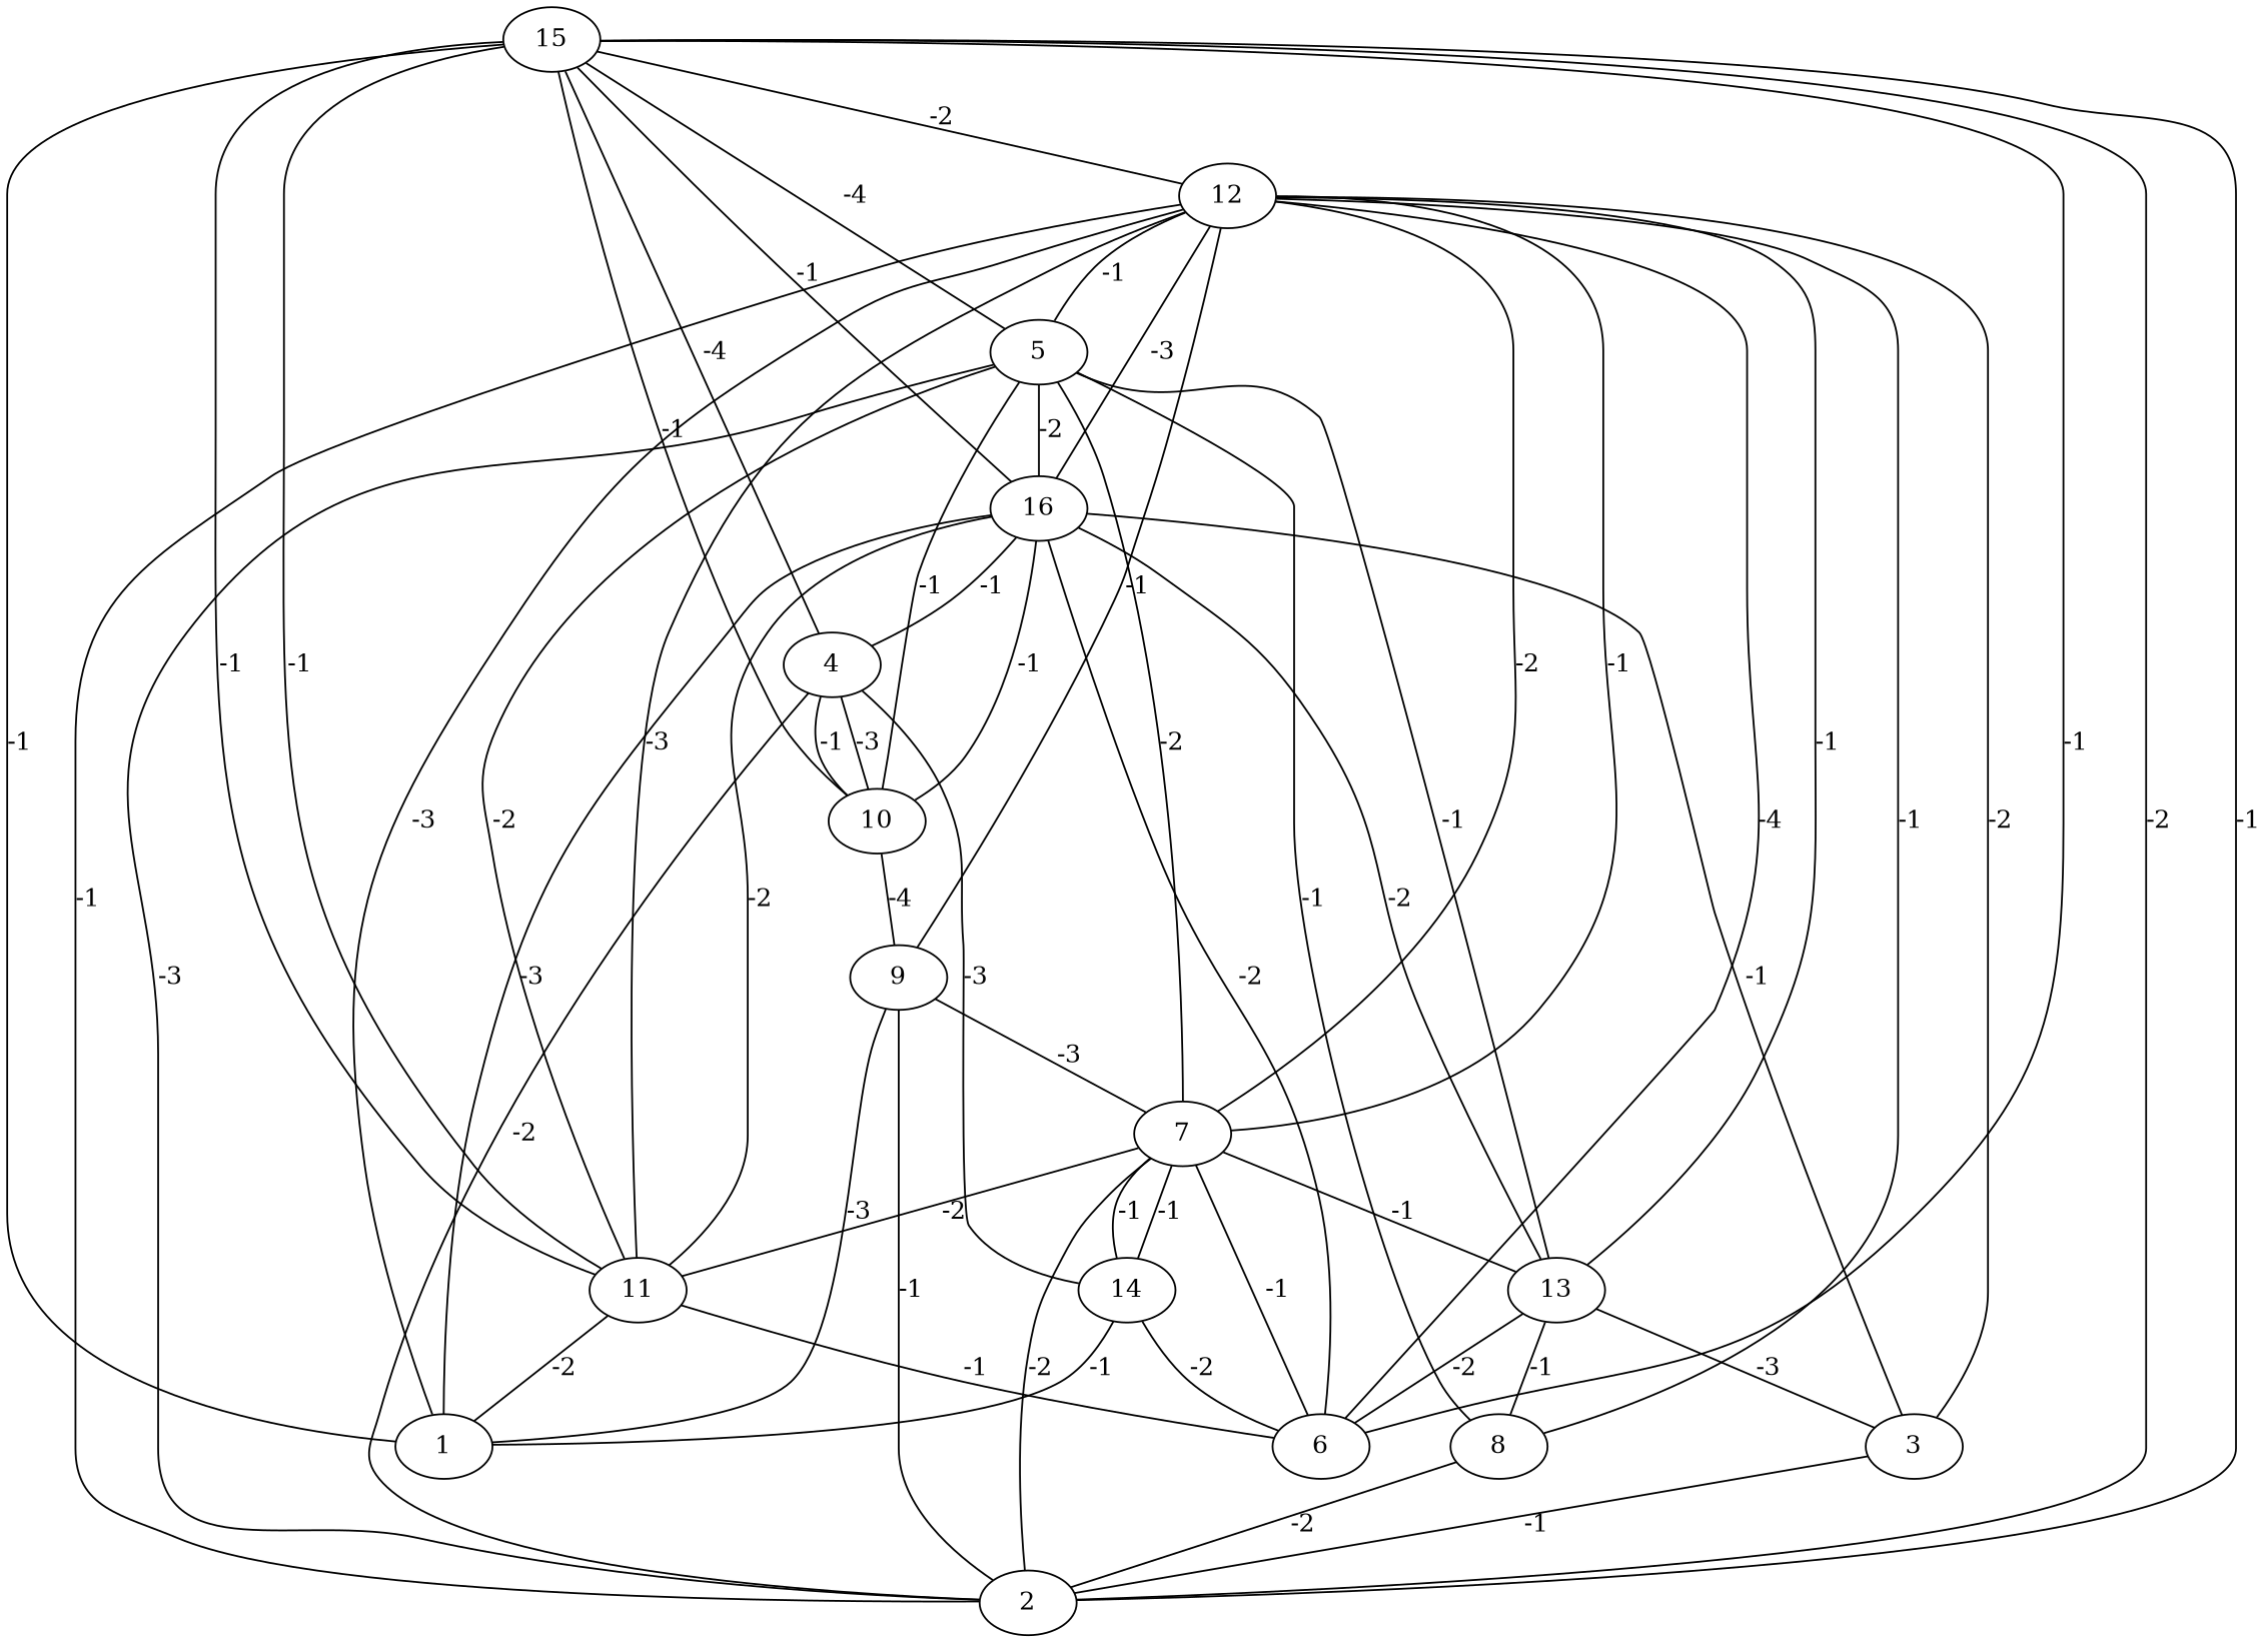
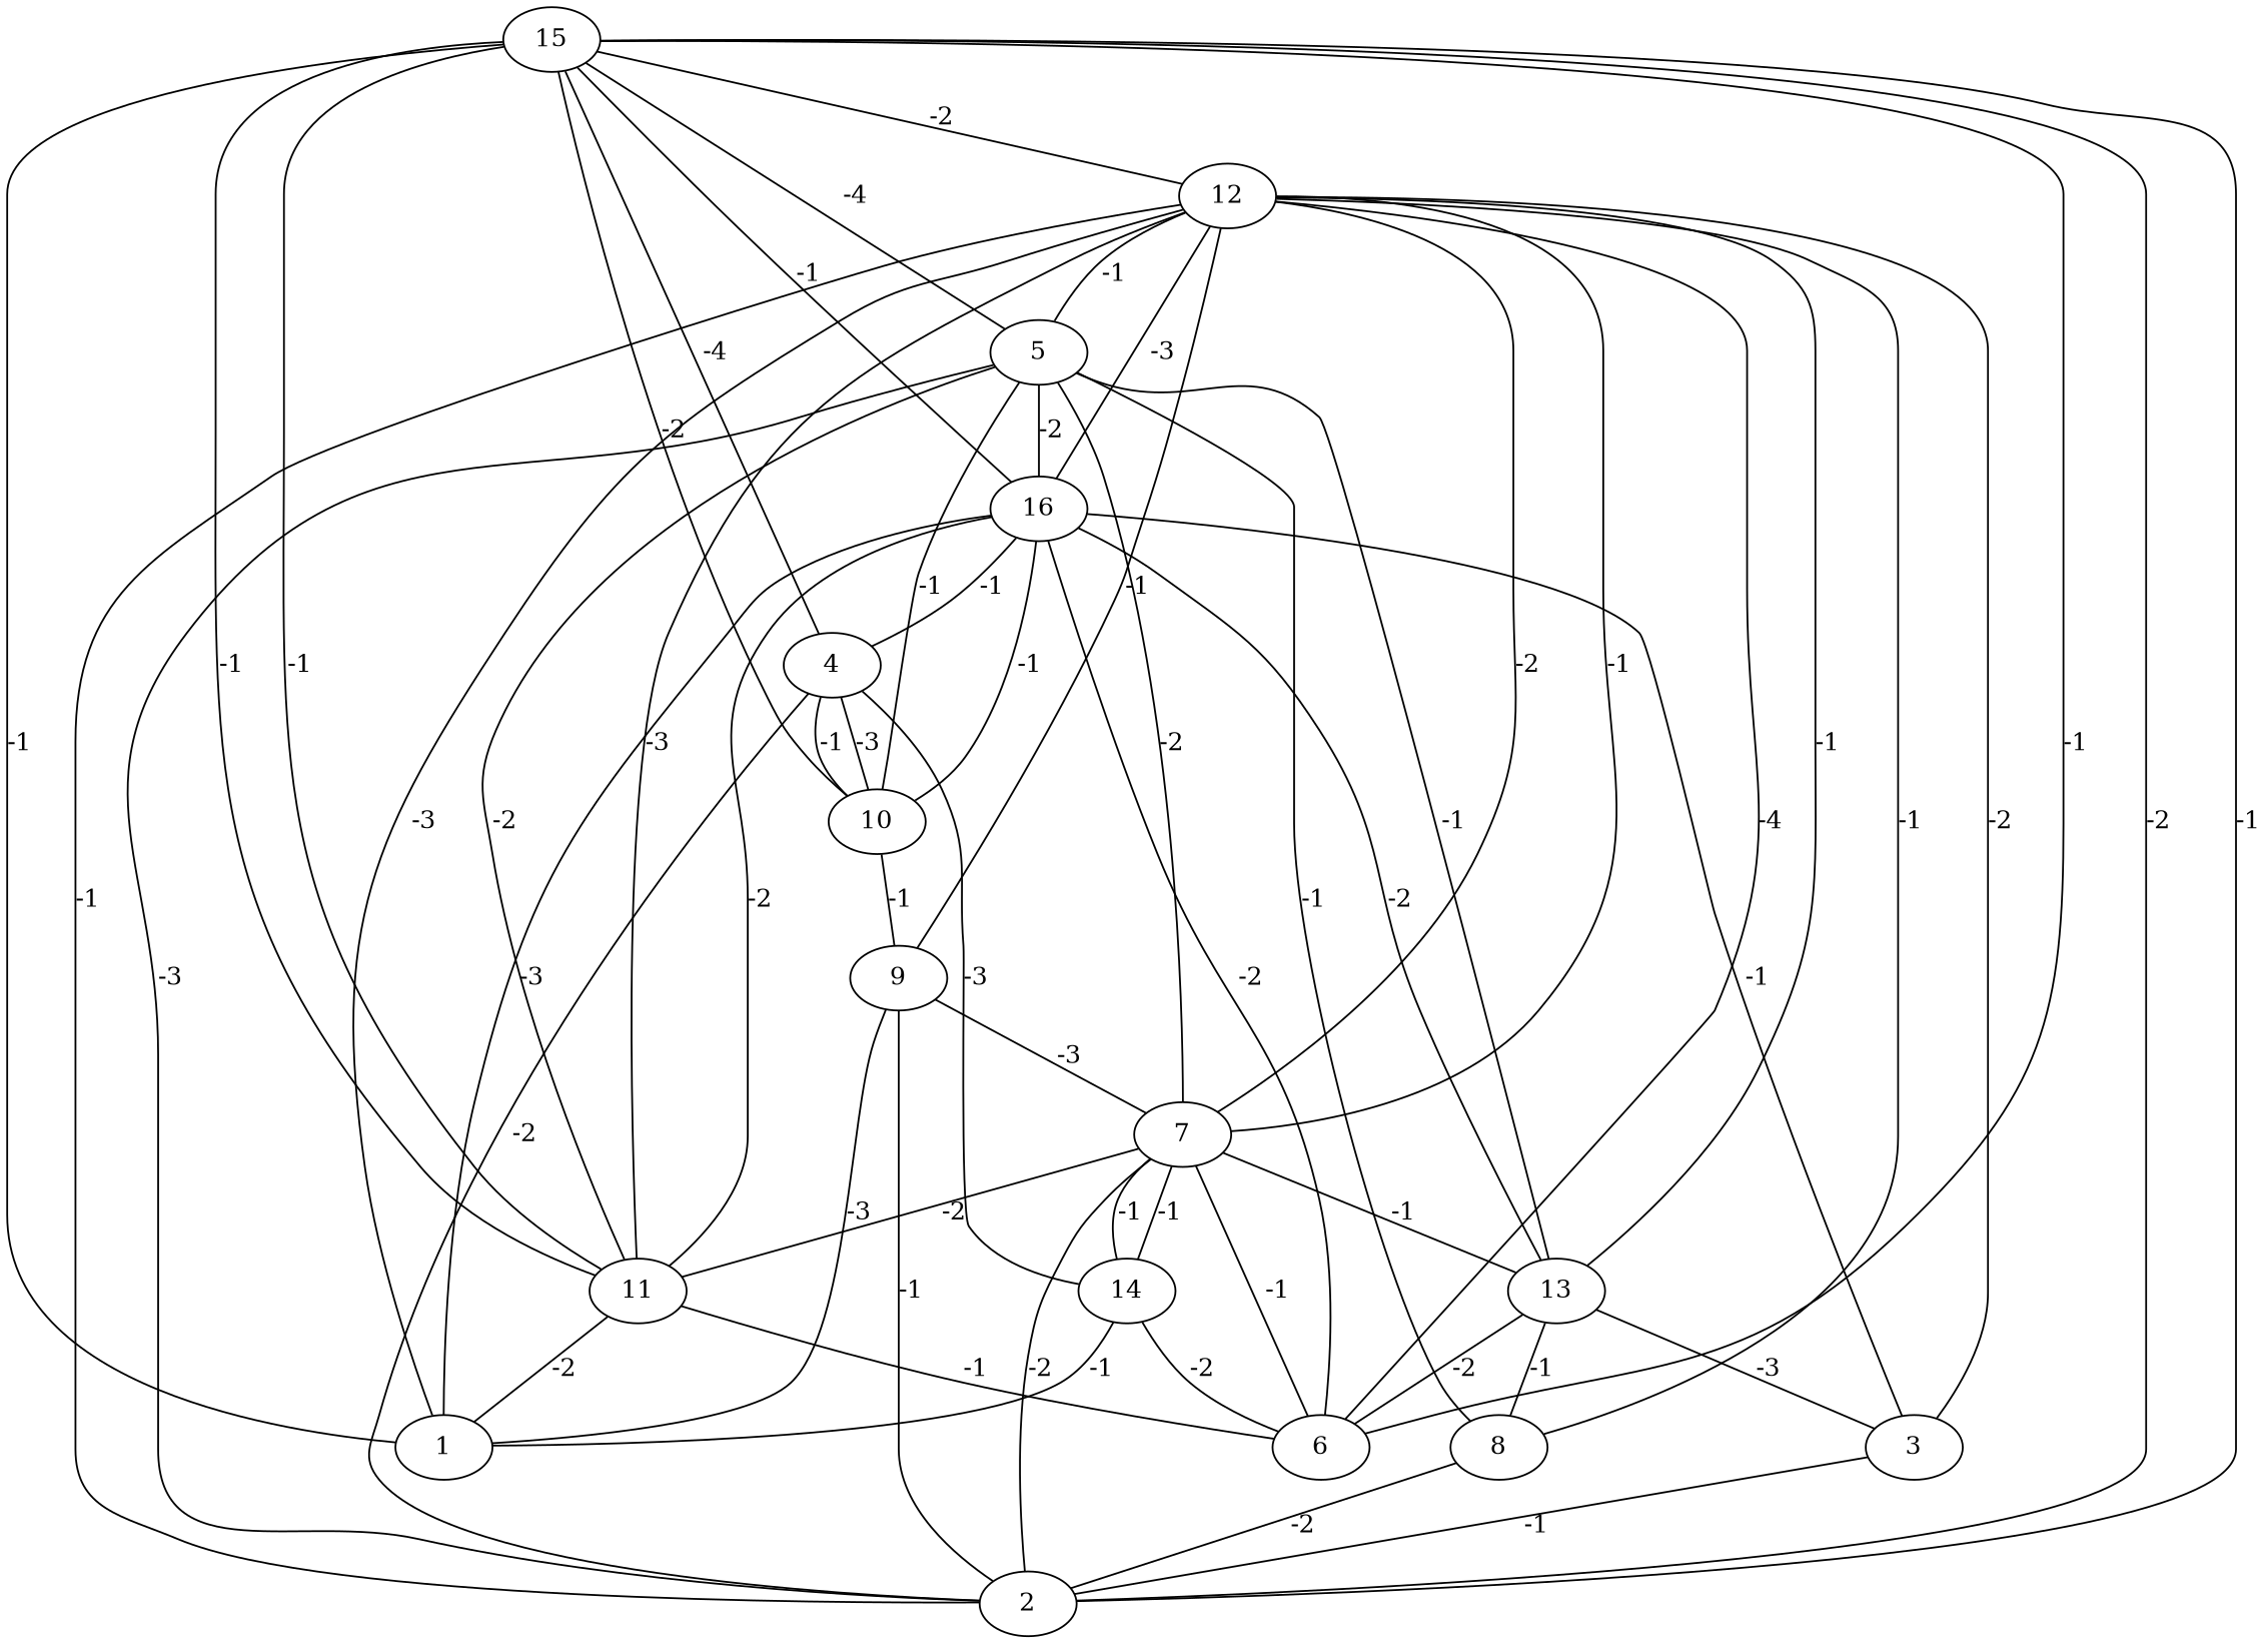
  graph {
    15
    12
    10
    16
    5
    2
    4
    6
    11
    1
    3
    7
    13
    8
    9
    14
    15 -- 12 [label=-2]
-   15 -- 10 [label=-1]
+   15 -- 10 [label=-2]
    15 -- 16 [label=-1]
    15 -- 5 [label=-4]
    15 -- 2 [label=-2]
    15 -- 4 [label=-4]
    15 -- 6 [label=-1]
    15 -- 11 [label=-1]
    15 -- 1 [label=-1]
    12 -- 5 [label=-1]
    12 -- 2 [label=-1]
    12 -- 6 [label=-4]
    12 -- 11 [label=-3]
    12 -- 1 [label=-3]
    12 -- 3 [label=-2]
    12 -- 7 [label=-1]
    12 -- 13 [label=-1]
    12 -- 8 [label=-1]
    12 -- 9 [label=-1]
    10 -- 16 [label=-1]
    10 -- 5 [label=-1]
    10 -- 4 [label=-3]
-   10 -- 9 [label=-4]
+   10 -- 9 [label=-1]
    16 -- 12 [label=-3]
    16 -- 4 [label=-1]
    16 -- 6 [label=-2]
    16 -- 11 [label=-2]
    16 -- 1 [label=-3]
    16 -- 13 [label=-2]
    5 -- 16 [label=-2]
    5 -- 2 [label=-3]
    5 -- 8 [label=-1]
    2 -- 15 [label=-1]
    4 -- 10 [label=-1]
    4 -- 2 [label=-2]
    11 -- 15 [label=-1]
    11 -- 5 [label=-2]
    11 -- 6 [label=-1]
    11 -- 1 [label=-2]
    3 -- 16 [label=-1]
    3 -- 2 [label=-1]
    7 -- 12 [label=-2]
    7 -- 5 [label=-2]
    7 -- 2 [label=-2]
    7 -- 6 [label=-1]
    7 -- 11 [label=-2]
    7 -- 13 [label=-1]
    7 -- 14 [label=-1]
    13 -- 5 [label=-1]
    13 -- 6 [label=-2]
    13 -- 3 [label=-3]
    13 -- 8 [label=-1]
    8 -- 2 [label=-2]
    9 -- 2 [label=-1]
    9 -- 1 [label=-3]
    9 -- 7 [label=-3]
    14 -- 4 [label=-3]
    14 -- 6 [label=-2]
    14 -- 1 [label=-1]
    14 -- 7 [label=-1]
  }
